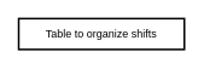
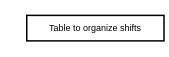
  <mxCell id="0" />
  <mxCell id="1" parent="0" />
- <mxCell id="2" value="Table to organize shifts" style="whiteSpace=wrap;strokeWidth=2;" vertex="1" parent="1"><mxGeometry width="183" height="34" as="geometry" x="20" y="20" /></mxCell>
+ <mxCell id="2" value="Table to organize shifts" style="whiteSpace=wrap;strokeWidth=2;" vertex="1" parent="1"><mxGeometry x="35" y="20" width="183" height="34" as="geometry" /></mxCell>
